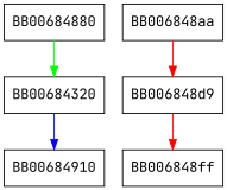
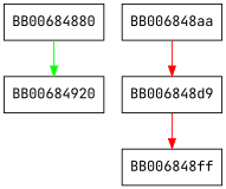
  digraph {
    fontname="JetBrains Mono"
    splines=ortho
    node [fontname="JetBrains Mono" shape=box]
    edge [color=red fontname="JetBrains Mono"]
    BB00684880
-   BB00684920 [label=BB00684320]
-   BB00684910
+   BB00684920
    BB006848aa
    BB006848d9
    BB006848ff
    BB00684880 -> BB00684920 [color=green]
-   BB00684920 -> BB00684910 [color=blue]
    BB006848aa -> BB006848d9
    BB006848d9 -> BB006848ff
  }
